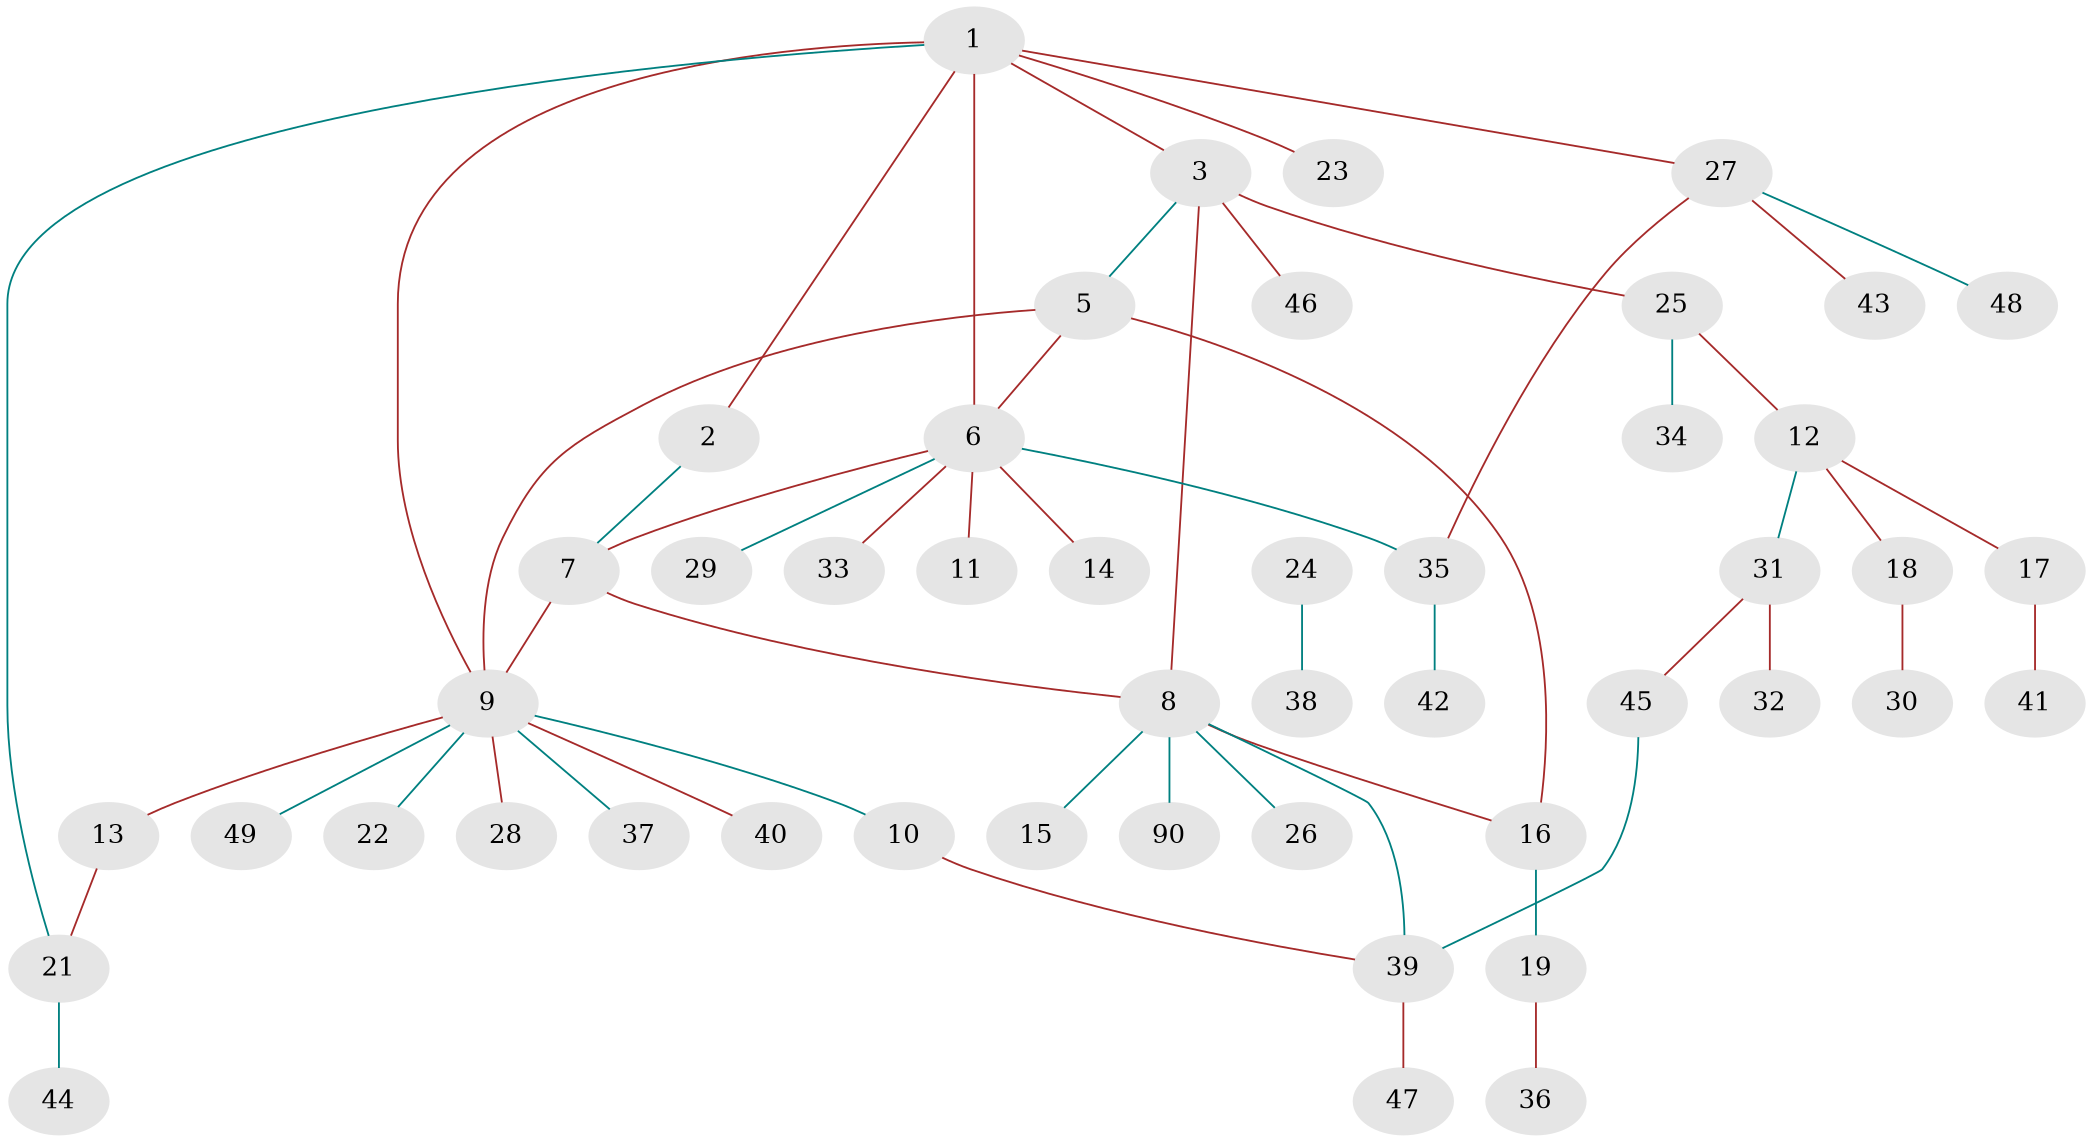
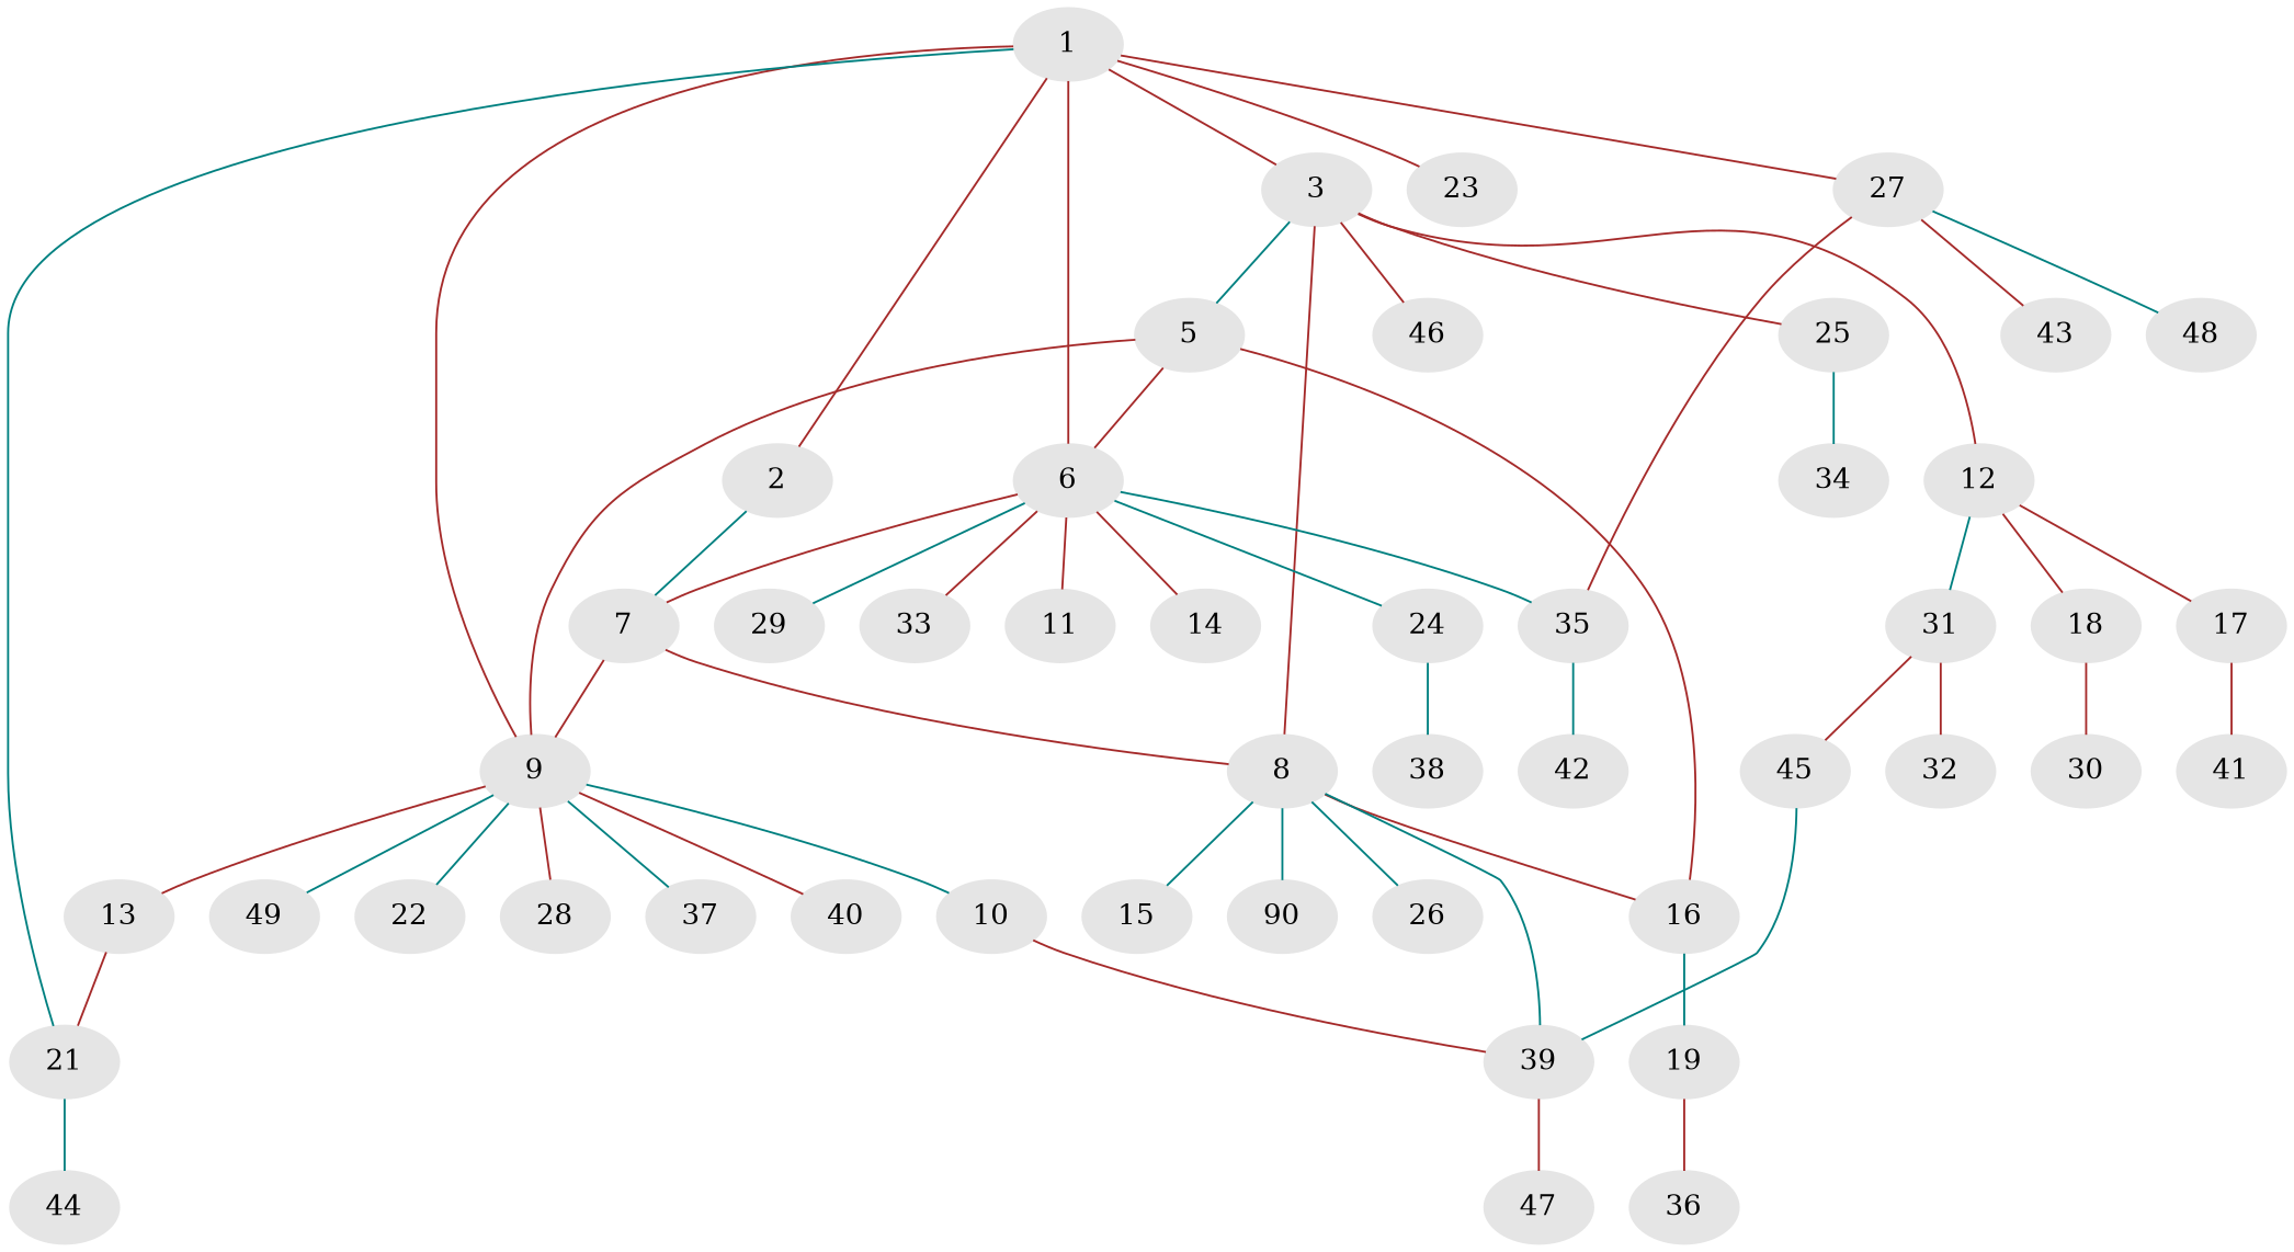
  graph {
    node [color=gray90 style=filled]
    edge [color=brown]
    1
    2
    3
    6
    9
    21
    23
    27
    7
    5
    8
    12
    25
    46
    11
    14
    24
    29
    33
    35
    10
    13
    22
    28
    37
    40
    49
    44
    43
    48
    16
    15
    n33 [label=90]
    26
    39
    17
    18
    31
    34
    19
    38
    42
    47
    41
    30
    32
    45
    36
    1 -- 2
    1 -- 3
    1 -- 6
    1 -- 9
    1 -- 21 [color=teal]
    1 -- 23
    1 -- 27
    2 -- 7 [color=teal]
    3 -- 5 [color=teal]
    3 -- 8
-   25 -- 12
+   3 -- 12
    3 -- 25
    3 -- 46
    6 -- 7
    6 -- 11
    6 -- 14
+   6 -- 24 [color=teal]
    6 -- 29 [color=teal]
    6 -- 33
    6 -- 35 [color=teal]
    9 -- 10 [color=teal]
    9 -- 13
    9 -- 22 [color=teal]
    9 -- 28
    9 -- 37 [color=teal]
    9 -- 40
    9 -- 49 [color=teal]
    21 -- 44 [color=teal]
    27 -- 35
    27 -- 43
    27 -- 48 [color=teal]
    7 -- 9
    7 -- 8
    5 -- 6
    5 -- 9
    5 -- 16
    8 -- 16
    8 -- 15 [color=teal]
    8 -- n33 [color=teal]
    8 -- 26 [color=teal]
    8 -- 39 [color=teal]
    12 -- 17
    12 -- 18
    12 -- 31 [color=teal]
    25 -- 34 [color=teal]
    24 -- 38 [color=teal]
    35 -- 42 [color=teal]
    10 -- 39
    13 -- 21
    16 -- 19 [color=teal]
    39 -- 47
    17 -- 41
    18 -- 30
    31 -- 32
    31 -- 45
    19 -- 36
    45 -- 39 [color=teal]
  }
